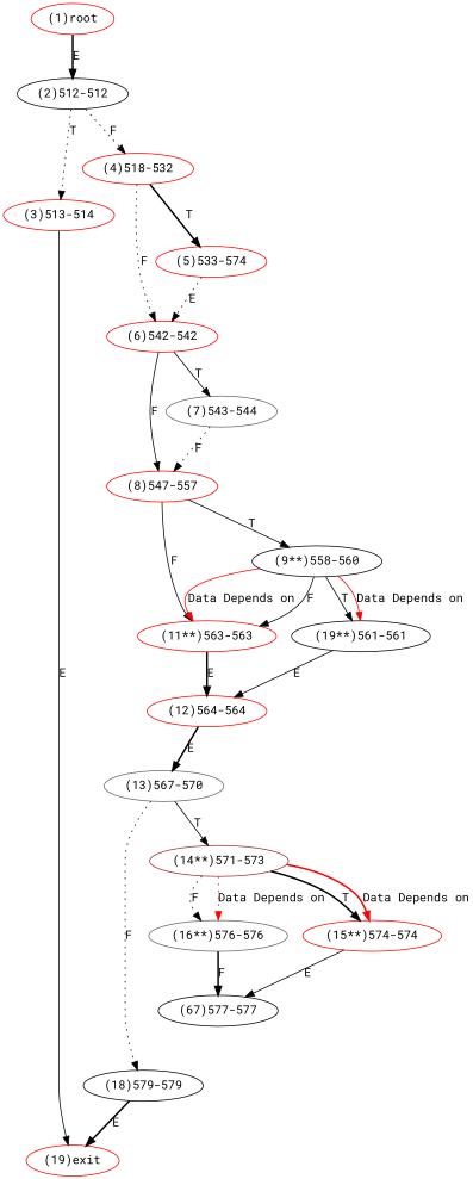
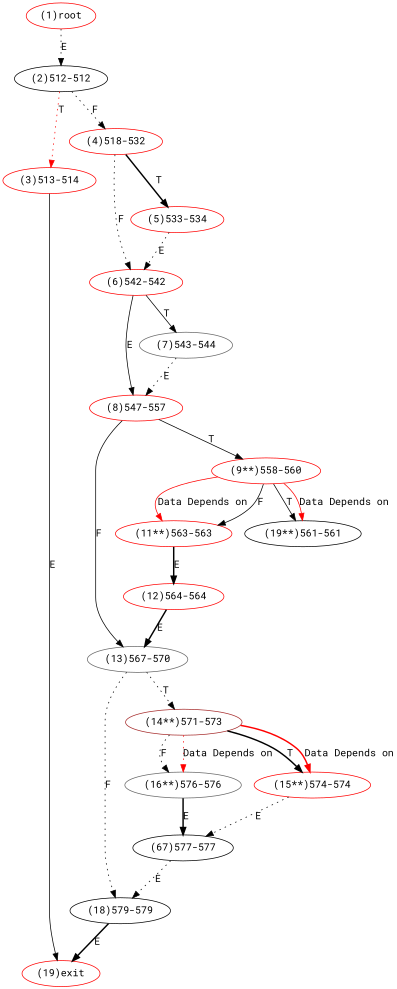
  digraph {
    fontname="Roboto Mono"
    node [color=red fontname="Roboto Mono"]
    edge [fontname="Roboto Mono" style=dotted]
    n1 [label="(1)root"]
    n2 [color=black label="(2)512-512"]
    n3 [label="(3)513-514"]
    n4 [label="(4)518-532"]
    n5 [label="(19)exit"]
-   n6 [label="(5)533-574"]
+   n6 [label="(5)533-534"]
    n7 [label="(6)542-542"]
    n8 [color=gray40 label="(7)543-544"]
    n9 [label="(8)547-557"]
-   n10 [color=black label="(9**)558-560"]
+   n10 [label="(9**)558-560"]
    n11 [color=gray40 label="(13)567-570"]
    n12 [color=black label="(19**)561-561"]
    n13 [label="(11**)563-563"]
    n14 [color=brown label="(14**)571-573"]
    n15 [color=black label="(18)579-579"]
    n16 [label="(12)564-564"]
    n17 [label="(15**)574-574"]
    n18 [color=gray40 label="(16**)576-576"]
    n19 [color=black label="(67)577-577"]
-   n1 -> n2 [label=E style=bold]
-   n2 -> n3 [label=T]
+   n1 -> n2 [label=E]
+   n2 -> n3 [label=T color=red]
    n2 -> n4 [label=F]
    n3 -> n5 [label=E style=solid]
    n4 -> n6 [label=T style=bold]
    n4 -> n7 [label=F]
    n6 -> n7 [label=E]
    n7 -> n8 [label=T style=solid]
-   n7 -> n9 [label=F style=solid]
-   n8 -> n9 [label=F]
+   n7 -> n9 [label=E style=solid]
+   n8 -> n9 [label=E]
    n9 -> n10 [label=T style=solid]
-   n9 -> n13 [label=F style=solid]
+   n9 -> n11 [label=F style=solid]
    n10 -> n12 [label=T style=solid]
    n10 -> n12 [color=red label="Data Depends on" style=solid]
    n10 -> n13 [label=F style=solid]
    n10 -> n13 [color=red label="Data Depends on" style=solid]
-   n11 -> n14 [label=T style=solid]
+   n11 -> n14 [label=T]
    n11 -> n15 [label=F]
-   n12 -> n16 [label=E style=solid]
    n13 -> n16 [label=E style=bold]
    n14 -> n17 [label=T style=bold]
    n14 -> n17 [color=red label="Data Depends on" style=bold]
    n14 -> n18 [label=F]
    n14 -> n18 [color=red label="Data Depends on"]
    n15 -> n5 [label=E style=bold]
    n16 -> n11 [label=E style=bold]
-   n17 -> n19 [label=E style=solid]
-   n18 -> n19 [label=F style=bold]
+   n17 -> n19 [label=E]
+   n18 -> n19 [label=E style=bold]
+   n19 -> n15 [label=E]
  }
